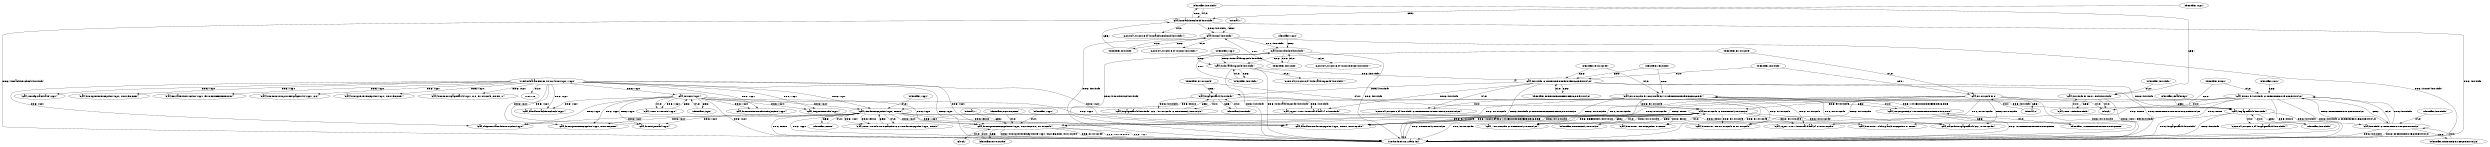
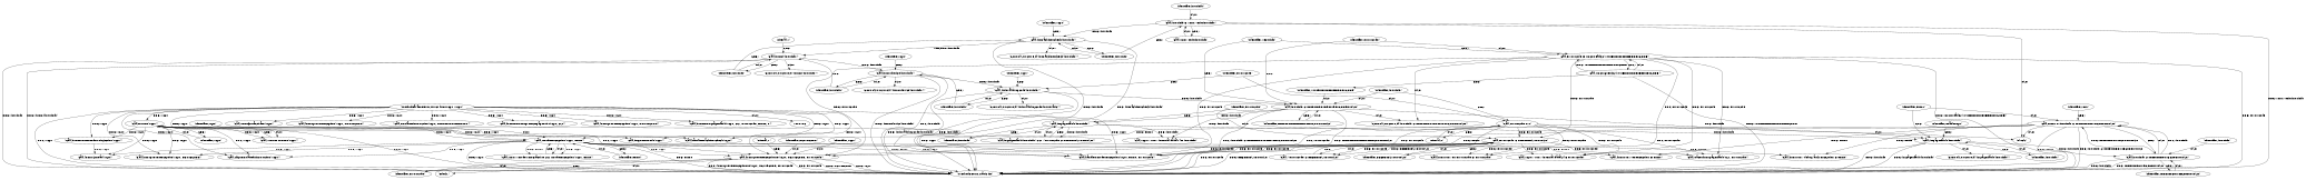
  digraph {
    n1 [label="(Call,kvm_queue_exception_e(vcpu, AC_VECTOR, error_code))"]
    n2 [label="(Identifier,error_code)"]
    n3 [label="(Block,)"]
    n4 [label="(MethodReturn,static int)"]
    n5 [label="(Call,to_vmx(vcpu))"]
    n6 [label="(Call,rmode_exception(vcpu, ex_no))"]
    n7 [label="(Call,kvm_event_needs_reinjection(vcpu))"]
    n8 [label="(Call,*vmx = to_vmx(vcpu))"]
    n9 [label="(Call,kvm_queue_exception(vcpu, DB_VECTOR))"]
    n10 [label="(Identifier,vcpu)"]
    n11 [label="(Call,is_guest_mode(vcpu))"]
    n12 [label="(Call,kvm_rip_read(vcpu))"]
    n13 [label="(Call,handle_rmode_exception(vcpu, ex_no, error_code))"]
    n14 [label="(Call,handle_machine_check(vcpu))"]
    n15 [label="(Call,skip_emulated_instruction(vcpu))"]
    n16 [label="(Call,vmx->rmode.vm86_active && rmode_exception(vcpu, ex_no))"]
    n17 [label="(Call,kvm_run->ex.exception = ex_no)"]
    n18 [label="(Call,kvm_run->debug.arch.exception = ex_no)"]
    n19 [label="(Identifier,ex_no)"]
    n20 [label="(Call,vmx_fpu_activate(vcpu))"]
    n21 [label="(MethodParameterIn,struct kvm_vcpu *vcpu)"]
    n22 [label="(Call,kvm_queue_exception(vcpu, UD_VECTOR))"]
    n23 [label="(Call,emulate_instruction(vcpu, EMULTYPE_TRAP_UD))"]
    n24 [label="(Call,kvm_mmu_unprotect_page_virt(vcpu, cr2))"]
    n25 [label="(Call,kvm_queue_exception(vcpu, UD_VECTOR))"]
    n26 [label="(Call,kvm_mmu_page_fault(vcpu, cr2, error_code, NULL, 0))"]
    1000106
    n28 [label="(Call,ex_no = intr_info & INTR_INFO_VECTOR_MASK)"]
    n29 [label="(Call,intr_info & INTR_INFO_VECTOR_MASK)"]
    n30 [label="(Block,)"]
    n31 [label="(Identifier,INTR_INFO_VECTOR_MASK)"]
    n32 [label="(Call,is_page_fault(intr_info))"]
    n33 [label="(Identifier,intr_info)"]
    n34 [label="(ControlStructure,if (is_page_fault(intr_info)))"]
    n35 [label="(Call,intr_info & INTR_INFO_DELIVER_CODE_MASK)"]
    n36 [label="(Call,is_page_fault(intr_info))"]
    n37 [label="(ControlStructure,if (intr_info & INTR_INFO_DELIVER_CODE_MASK))"]
    n38 [label="(Call,vcpu->run->internal.data[1] = intr_info)"]
-   n39 [label="(Identifier,INTR_INFO_DELIVER_CODE_MASK)"]
+   n39 [label="(Identifier,INTR_ERROR_DELIVER_CODE_MASK)"]
    n40 [label="(Call,is_page_fault(intr_info) && !(error_code & PFERR_RSVD_MASK))"]
    n41 [label="(Identifier,intr_info)"]
    n42 [label="(Call,is_invalid_opcode(intr_info))"]
-   n43 [label="(ControlStructure,if (is_invalid_opcode(intr_info)))"]
+   n43 [label="(ControlStructure,if (is_invalid_opcode(intr_static)))"]
    n44 [label="(Identifier,intr_info)"]
    n45 [label="(Call,is_no_device(intr_info))"]
    n46 [label="(Identifier,intr_info)"]
    n47 [label="(ControlStructure,if (is_no_device(intr_info)))"]
    n48 [label="(Call,is_nmi(intr_info))"]
    n49 [label="(Identifier,intr_info)"]
    n50 [label="(ControlStructure,if (is_nmi(intr_info)))"]
    n51 [label="(Call,is_machine_check(intr_info))"]
    n52 [label="(ControlStructure,if (is_machine_check(intr_info)))"]
    n53 [label="(Identifier,intr_info)"]
    n54 [label="(Call,intr_info = vmx->exit_intr_info)"]
    n55 [label="(Call,vmx->exit_intr_info)"]
    n56 [label="(Call,error_code = 0)"]
    n57 [label="(Call,error_code & PFERR_RSVD_MASK)"]
    n58 [label="(Call,kvm_run->ex.error_code = error_code)"]
    n59 [label="(Call,vcpu->run->internal.data[2] = error_code)"]
    n60 [label="(Literal,0)"]
    n61 [label="(Call,trace_kvm_page_fault(cr2, error_code))"]
    n62 [label="(Call,!(error_code & PFERR_RSVD_MASK))"]
    n63 [label="(Identifier,PFERR_RSVD_MASK)"]
    n64 [label="(Call,error_code = vmcs_read32(VM_EXIT_INTR_ERROR_CODE))"]
    n65 [label="(Call,vmcs_guest32(VM_EXIT_INTR_ERROR_CODE))"]
    n66 [label="(Identifier,VM_EXIT_INTR_ERROR_CODE)"]
    n67 [label="(Identifier,error_code)"]
    n68 [label="(Identifier,error_code)"]
    n69 [label="(Literal,1)"]
    n70 [label="(Identifier,ex_no)"]
    n71 [label="(Identifier,enable_ept)"]
    n72 [label="(Identifier,intr_info)"]
    n73 [label="(Literal,1)"]
    n74 [label="(Identifier,vcpu)"]
    n75 [label="(Identifier,vect_info)"]
    n76 [label="(Identifier,vmx)"]
    n77 [label="(Identifier,AC_VECTOR)"]
    n78 [label="(Identifier,vcpu)"]
    n79 [label="(Identifier,vcpu)"]
    n80 [label="(Identifier,vcpu)"]
    n81 [label="(Identifier,intr_info)"]
    n82 [label="(Identifier,vcpu)"]
    n83 [label="(Identifier,error_code)"]
    n84 [label="(Identifier,intr_info)"]
    n1 -> n2 [label="CFG: "]
    n1 -> n3 [label="AST: "]
    n1 -> n4 [label="DDG: kvm_queue_exception_e(vcpu, AC_VECTOR, error_code)"]
    n1 -> n4 [label="DDG: error_code"]
    n1 -> n4 [label="DDG: AC_VECTOR"]
    n1 -> n4 [label="DDG: vcpu"]
    n2 -> n1 [label="AST: "]
    n5 -> n1 [label="DDG: vcpu"]
    n5 -> n4 [label="DDG: vcpu"]
    n5 -> n6 [label="DDG: vcpu"]
    n5 -> n7 [label="DDG: vcpu"]
    n5 -> n8 [label="AST: "]
    n5 -> n8 [label="DDG: vcpu"]
    n5 -> n9 [label="DDG: vcpu"]
    n5 -> n10 [label="CFG: "]
    n5 -> n11 [label="DDG: vcpu"]
    n5 -> n12 [label="DDG: vcpu"]
    n5 -> n13 [label="DDG: vcpu"]
    n5 -> n14 [label="DDG: vcpu"]
    n5 -> n15 [label="DDG: vcpu"]
    n6 -> n1 [label="DDG: vcpu"]
    n6 -> n4 [label="DDG: ex_no"]
    n6 -> n4 [label="DDG: vcpu"]
    n6 -> n9 [label="DDG: vcpu"]
    n6 -> n12 [label="DDG: vcpu"]
    n6 -> n13 [label="DDG: vcpu"]
    n6 -> n13 [label="DDG: ex_no"]
    n6 -> n15 [label="DDG: vcpu"]
    n6 -> n16 [label="AST: "]
    n6 -> n16 [label="DDG: vcpu"]
    n6 -> n16 [label="DDG: ex_no"]
    n6 -> n17 [label="DDG: ex_no"]
    n6 -> n18 [label="DDG: ex_no"]
    n6 -> n19 [label="CFG: "]
    n8 -> n5 [label="CFG: "]
    n10 -> n5 [label="AST: "]
    n16 -> n6 [label="CFG: "]
    n19 -> n6 [label="AST: "]
    n21 -> n1 [label="DDG: vcpu"]
    n21 -> n4 [label="DDG: vcpu"]
    n21 -> n5 [label="DDG: vcpu"]
    n21 -> n6 [label="DDG: vcpu"]
    n21 -> n7 [label="DDG: vcpu"]
    n21 -> n9 [label="DDG: vcpu"]
    n21 -> n11 [label="DDG: vcpu"]
-   n21 -> n12 [label="DDG: vcpu"]
+   n7 -> n12 [label="DDG: vcpu"]
    n21 -> n13 [label="DDG: vcpu"]
    n21 -> n14 [label="DDG: vcpu"]
    n21 -> n15 [label="DDG: vcpu"]
    n21 -> n20 [label="DDG: vcpu"]
    n21 -> n22 [label="DDG: vcpu"]
    n21 -> n23 [label="DDG: vcpu"]
    n21 -> n24 [label="DDG: vcpu"]
    n21 -> n25 [label="DDG: vcpu"]
    n21 -> n26 [label="DDG: vcpu"]
    n21 -> 1000106 [label="AST: "]
    n28 -> n4 [label="DDG: ex_no"]
    n28 -> n4 [label="DDG: intr_info & INTR_INFO_VECTOR_MASK"]
    n28 -> n6 [label="DDG: ex_no"]
    n28 -> n13 [label="DDG: ex_no"]
    n28 -> n17 [label="DDG: ex_no"]
    n28 -> n18 [label="DDG: ex_no"]
    n28 -> n29 [label="CFG: "]
    n28 -> n30 [label="AST: "]
    n29 -> n4 [label="DDG: intr_info"]
    n29 -> n4 [label="DDG: INTR_INFO_VECTOR_MASK"]
    n29 -> n28 [label="AST: "]
    n29 -> n28 [label="DDG: intr_info"]
    n29 -> n28 [label="DDG: INTR_INFO_VECTOR_MASK"]
    n29 -> n31 [label="CFG: "]
    n31 -> n29 [label="AST: "]
    n32 -> n4 [label="DDG: is_page_fault(intr_info)"]
    n32 -> n4 [label="DDG: intr_info"]
    n32 -> n29 [label="DDG: intr_info"]
    n32 -> n33 [label="CFG: "]
    n32 -> n34 [label="AST: "]
    n33 -> n32 [label="AST: "]
    n35 -> n4 [label="DDG: intr_info & INTR_INFO_DELIVER_CODE_MASK"]
    n35 -> n4 [label="DDG: INTR_INFO_DELIVER_CODE_MASK"]
    n35 -> n32 [label="DDG: intr_info"]
    n35 -> n36 [label="DDG: intr_info"]
    n35 -> n37 [label="AST: "]
    n35 -> n38 [label="DDG: intr_info"]
    n35 -> n39 [label="CFG: "]
    n36 -> n32 [label="DDG: intr_info"]
    n36 -> n38 [label="DDG: intr_info"]
    n36 -> n40 [label="AST: "]
    n36 -> n40 [label="DDG: intr_info"]
    n36 -> n41 [label="CFG: "]
    n39 -> n35 [label="AST: "]
    n40 -> n36 [label="CFG: "]
    n41 -> n36 [label="AST: "]
    n42 -> n4 [label="DDG: intr_info"]
    n42 -> n4 [label="DDG: is_invalid_opcode(intr_info)"]
    n42 -> n35 [label="DDG: intr_info"]
    n42 -> n43 [label="AST: "]
    n42 -> n44 [label="CFG: "]
    n44 -> n42 [label="AST: "]
    n44 -> n45 [label="CFG: "]
    n45 -> n4 [label="DDG: intr_info"]
    n45 -> n4 [label="DDG: is_no_device(intr_info)"]
-   n45 -> n42 [label="DDG: is_invalid_opcode(intr_info)"]
+   n45 -> n42 [label="DDG: intr_info"]
    n45 -> n46 [label="CFG: "]
    n45 -> n47 [label="AST: "]
    n46 -> n45 [label="AST: "]
    n46 -> n48 [label="CFG: "]
    n48 -> n4 [label="DDG: is_nmi(intr_info)"]
    n48 -> n4 [label="DDG: intr_info"]
    n48 -> n45 [label="DDG: intr_info"]
    n48 -> n49 [label="CFG: "]
    n48 -> n50 [label="AST: "]
    n49 -> n48 [label="AST: "]
    n49 -> n51 [label="CFG: "]
    n51 -> n4 [label="DDG: is_machine_check(intr_info)"]
    n51 -> n4 [label="DDG: intr_info"]
-   n51 -> n48 [label="DDG: intr_info"]
+   n51 -> n48 [label="VECTOR: intr_info"]
    n51 -> n52 [label="AST: "]
    n51 -> n53 [label="CFG: "]
    n53 -> n51 [label="AST: "]
    n53 -> n54 [label="CFG: "]
    n54 -> n4 [label="DDG: vmx->exit_intr_info"]
    n54 -> n30 [label="AST: "]
+   n54 -> n51 [label="DDG: intr_info"]
    n54 -> n55 [label="CFG: "]
    n55 -> n54 [label="AST: "]
    n56 -> n1 [label="DDG: error_code"]
    n56 -> n4 [label="DDG: error_code"]
    n56 -> n13 [label="DDG: error_code"]
    n56 -> n30 [label="AST: "]
    n56 -> n57 [label="DDG: error_code"]
    n56 -> n58 [label="DDG: error_code"]
    n56 -> n59 [label="DDG: error_code"]
    n56 -> n60 [label="CFG: "]
    n56 -> n61 [label="DDG: error_code"]
    n57 -> n1 [label="DDG: error_code"]
    n57 -> n4 [label="DDG: error_code"]
    n57 -> n4 [label="DDG: PFERR_RSVD_MASK"]
    n57 -> n13 [label="DDG: error_code"]
    n57 -> n58 [label="DDG: error_code"]
    n57 -> n59 [label="DDG: error_code"]
    n57 -> n61 [label="DDG: error_code"]
    n57 -> n62 [label="AST: "]
    n57 -> n62 [label="DDG: error_code"]
    n57 -> n62 [label="DDG: PFERR_RSVD_MASK"]
    n57 -> n63 [label="CFG: "]
    n60 -> n56 [label="AST: "]
    n62 -> n57 [label="CFG: "]
    n63 -> n57 [label="AST: "]
    n64 -> n1 [label="DDG: error_code"]
    n64 -> n4 [label="DDG: vmcs_read32(VM_EXIT_INTR_ERROR_CODE)"]
    n64 -> n4 [label="DDG: error_code"]
    n64 -> n13 [label="DDG: error_code"]
    n64 -> n37 [label="AST: "]
    n64 -> n57 [label="DDG: error_code"]
    n64 -> n58 [label="DDG: error_code"]
    n64 -> n59 [label="DDG: error_code"]
    n64 -> n61 [label="DDG: error_code"]
    n64 -> n65 [label="CFG: "]
    n65 -> n4 [label="DDG: VM_EXIT_INTR_ERROR_CODE"]
    n65 -> n64 [label="AST: "]
    n65 -> n64 [label="DDG: VM_EXIT_INTR_ERROR_CODE"]
    n65 -> n66 [label="CFG: "]
-   n66 -> n65 [label="AST: "]
+   n66 -> n35 [label="AST: "]
    n67 -> n36 [label="CFG: "]
    n67 -> n57 [label="AST: "]
    n68 -> n42 [label="CFG: "]
    n68 -> n56 [label="AST: "]
    n69 -> n48 [label="CFG: "]
    n70 -> n28 [label="AST: "]
    n70 -> n32 [label="CFG: "]
    n71 -> n32 [label="CFG: "]
    n72 -> n29 [label="AST: "]
    n73 -> n1 [label="CFG: "]
    n74 -> n6 [label="AST: "]
    n75 -> n35 [label="CFG: "]
    n75 -> n64 [label="CFG: "]
    n76 -> n28 [label="CFG: "]
    n77 -> n1 [label="AST: "]
    n78 -> n42 [label="CFG: "]
    n79 -> n45 [label="CFG: "]
    n80 -> n1 [label="AST: "]
    n81 -> n35 [label="AST: "]
    n81 -> n56 [label="CFG: "]
    n82 -> n51 [label="CFG: "]
    n83 -> n35 [label="CFG: "]
    n83 -> n64 [label="AST: "]
    n84 -> n54 [label="AST: "]
  }
